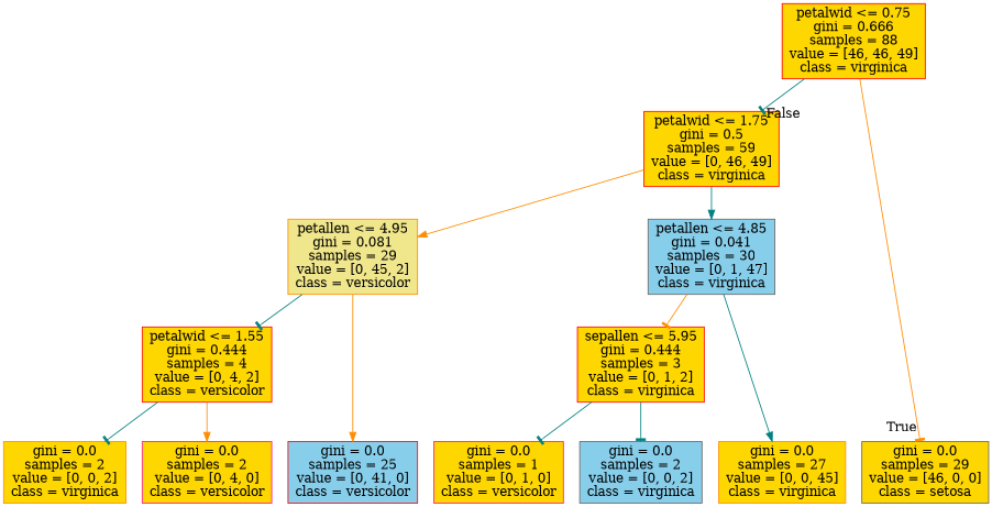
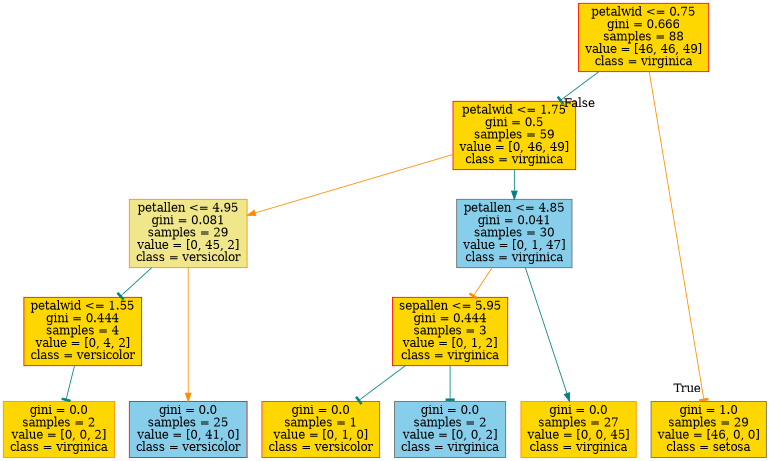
  digraph {
    ranksep=equally
    splines=polyline
    node [color=red fillcolor=gold shape=box style=filled]
    edge [arrowhead=tee color=teal]
    n1 [label="petalwid <= 0.75\ngini = 0.666\nsamples = 88\nvalue = [46, 46, 49]\nclass = virginica"]
    n2 [label="petalwid <= 1.75\ngini = 0.5\nsamples = 59\nvalue = [0, 46, 49]\nclass = virginica"]
    n3 [color=darkorange fillcolor=khaki label="petallen <= 4.95\ngini = 0.081\nsamples = 29\nvalue = [0, 45, 2]\nclass = versicolor"]
    n4 [color=gray40 fillcolor=skyblue label="petallen <= 4.85\ngini = 0.041\nsamples = 30\nvalue = [0, 1, 47]\nclass = virginica"]
    n5 [label="petalwid <= 1.55\ngini = 0.444\nsamples = 4\nvalue = [0, 4, 2]\nclass = versicolor"]
    n6 [label="sepallen <= 5.95\ngini = 0.444\nsamples = 3\nvalue = [0, 1, 2]\nclass = virginica"]
-   n7 [color=gray40 label="gini = 0.0\nsamples = 29\nvalue = [46, 0, 0]\nclass = setosa"]
+   n7 [color=gray40 label="gini = 1.0\nsamples = 29\nvalue = [46, 0, 0]\nclass = setosa"]
    n8 [fillcolor=skyblue label="gini = 0.0\nsamples = 25\nvalue = [0, 41, 0]\nclass = versicolor"]
    n9 [color=darkorange label="gini = 0.0\nsamples = 2\nvalue = [0, 0, 2]\nclass = virginica"]
-   n10 [color=deeppink label="gini = 0.0\nsamples = 2\nvalue = [0, 4, 0]\nclass = versicolor"]
    n11 [color=deeppink label="gini = 0.0\nsamples = 1\nvalue = [0, 1, 0]\nclass = versicolor"]
    n12 [color=gray40 fillcolor=skyblue label="gini = 0.0\nsamples = 2\nvalue = [0, 0, 2]\nclass = virginica"]
    n13 [color=darkorange label="gini = 0.0\nsamples = 27\nvalue = [0, 0, 45]\nclass = virginica"]
    subgraph sub_1 {
      rank=same
      n1
    }
    subgraph sub_2 {
      rank=same
      n2
    }
    subgraph sub_3 {
      rank=same
      n3
      n4
    }
    subgraph sub_4 {
      rank=same
      n5
      n6
    }
    subgraph sub_5 {
      rank=same
      n7
      n8
      n9
-     n10
      n11
      n12
      n13
    }
    n1 -> n2 [headlabel=False labelangle=-45 labeldistance=2.5]
    n1 -> n7 [color=darkorange headlabel=True labelangle=45 labeldistance=2.5]
    n2 -> n3 [arrowhead=normal color=darkorange]
    n2 -> n4 [arrowhead=normal]
    n3 -> n5
    n3 -> n8 [arrowhead=normal color=darkorange]
    n4 -> n6 [color=darkorange]
    n4 -> n13 [arrowhead=normal]
    n5 -> n9
-   n5 -> n10 [arrowhead=normal color=darkorange]
    n6 -> n11
    n6 -> n12
  }
